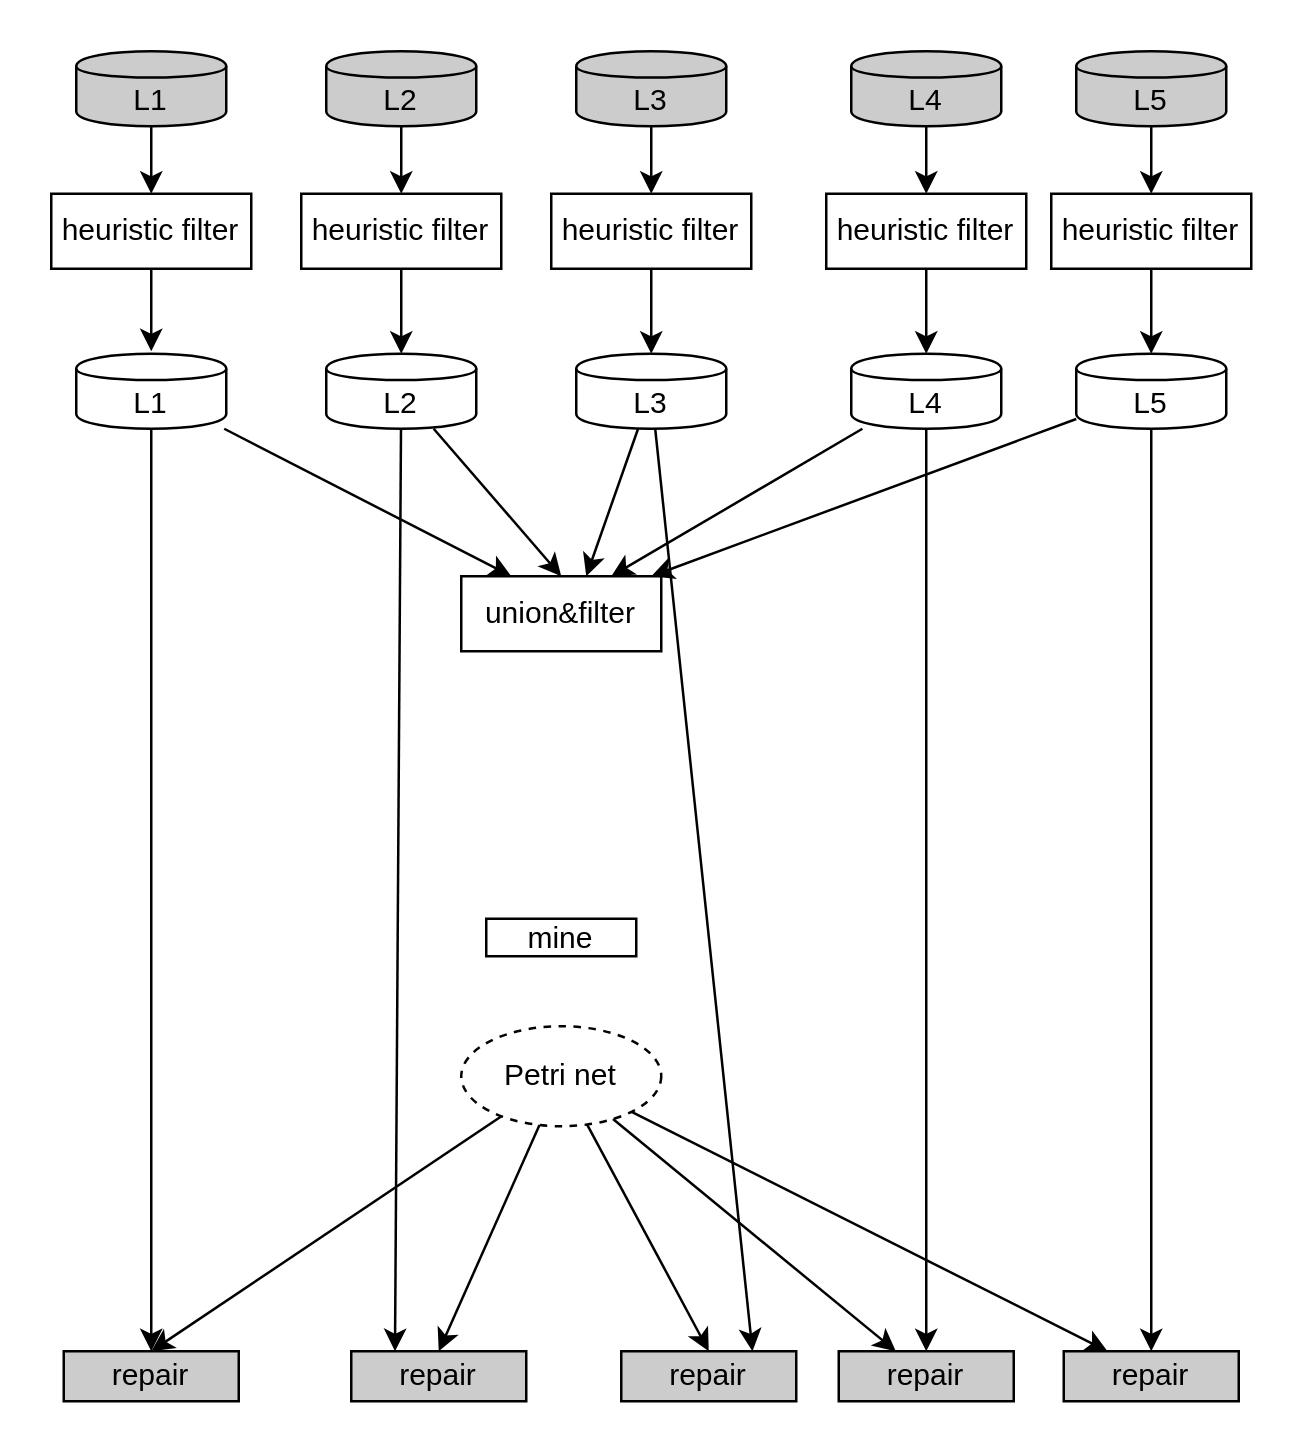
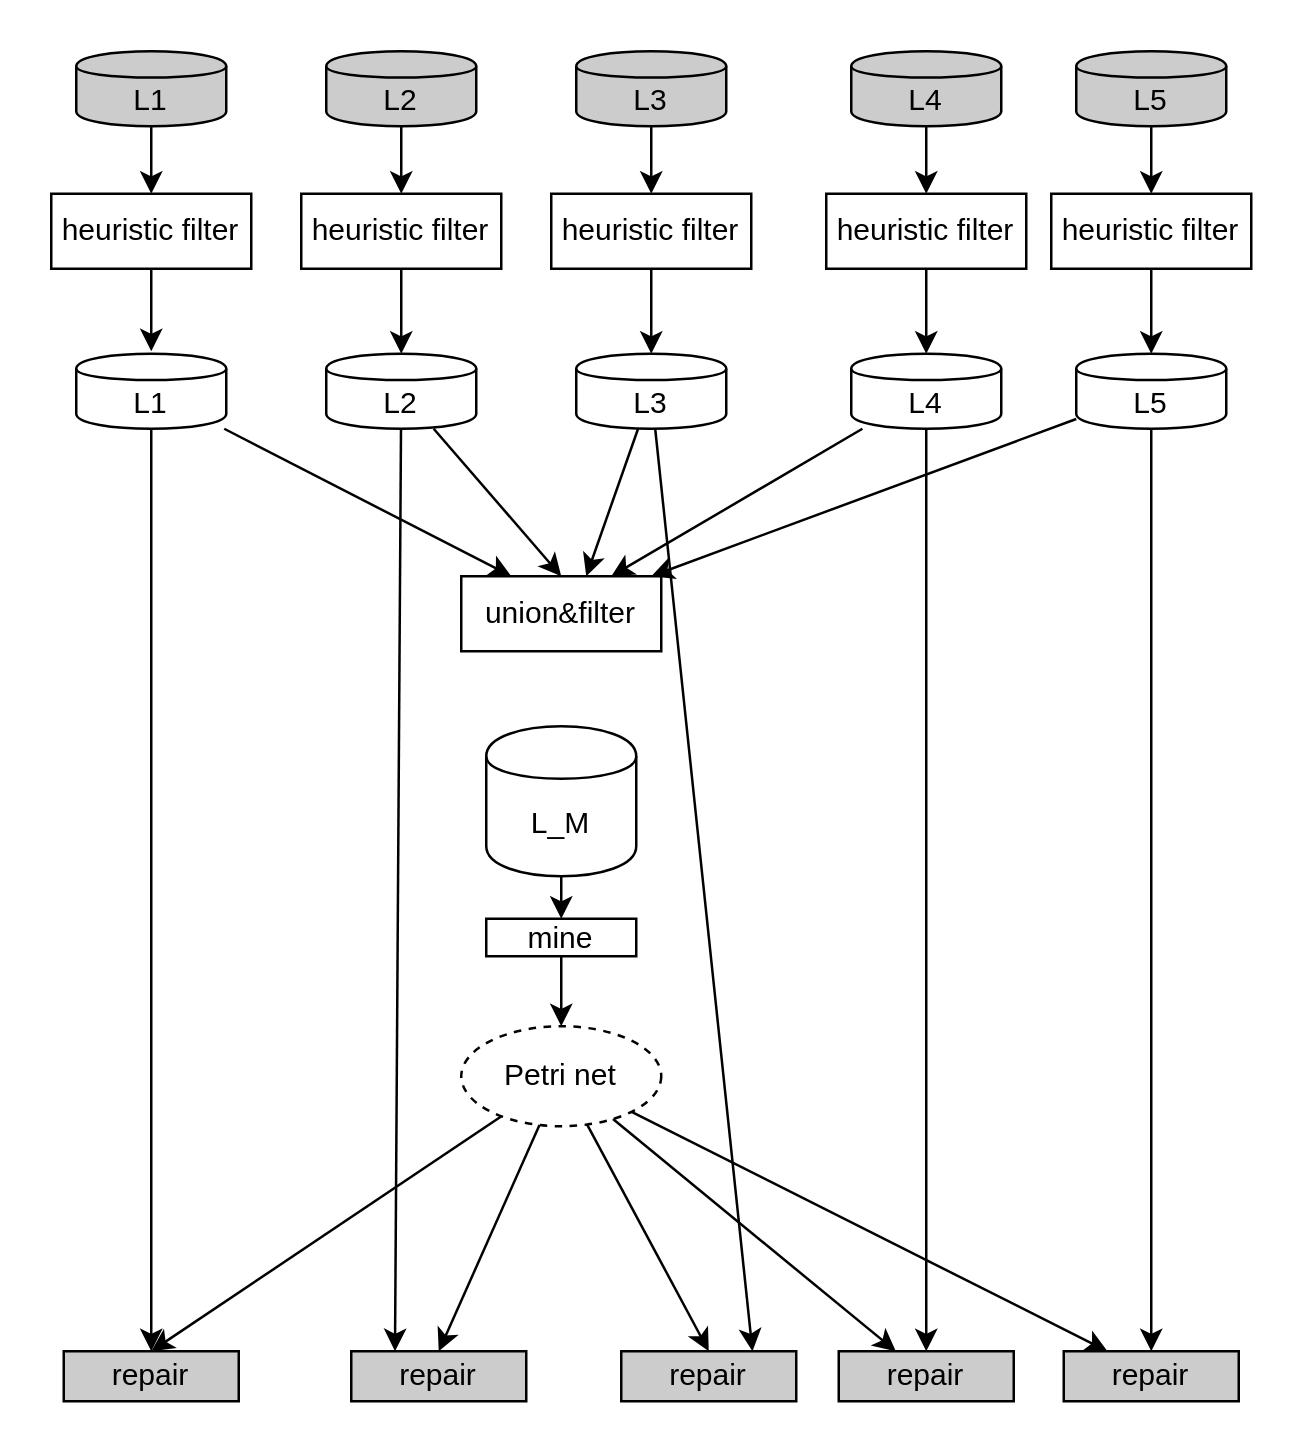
  <mxCell id="0" />
  <mxCell id="1" parent="0" />
  <mxCell id="2" style="edgeStyle=orthogonalEdgeStyle;rounded=0;orthogonalLoop=1;jettySize=auto;html=1;entryX=0.5;entryY=0;entryDx=0;entryDy=0;" parent="1" source="3" target="28" edge="1"><mxGeometry relative="1" as="geometry" /></mxCell>
  <mxCell id="3" value="L1" style="shape=cylinder;whiteSpace=wrap;html=1;boundedLbl=1;backgroundOutline=1;fillColor=#CCCCCC;" parent="1" vertex="1"><mxGeometry x="30" y="20" width="60" height="30" as="geometry" /></mxCell>
  <mxCell id="4" style="edgeStyle=orthogonalEdgeStyle;rounded=0;orthogonalLoop=1;jettySize=auto;html=1;entryX=0.5;entryY=0;entryDx=0;entryDy=0;" parent="1" source="5" target="30" edge="1"><mxGeometry relative="1" as="geometry" /></mxCell>
  <mxCell id="5" value="L2" style="shape=cylinder;whiteSpace=wrap;html=1;boundedLbl=1;backgroundOutline=1;fillColor=#CCCCCC;" parent="1" vertex="1"><mxGeometry x="130" y="20" width="60" height="30" as="geometry" /></mxCell>
  <mxCell id="6" style="edgeStyle=orthogonalEdgeStyle;rounded=0;orthogonalLoop=1;jettySize=auto;html=1;entryX=0.5;entryY=0;entryDx=0;entryDy=0;" parent="1" source="7" target="32" edge="1"><mxGeometry relative="1" as="geometry" /></mxCell>
  <mxCell id="7" value="L3" style="shape=cylinder;whiteSpace=wrap;html=1;boundedLbl=1;backgroundOutline=1;fillColor=#CCCCCC;" parent="1" vertex="1"><mxGeometry x="230" y="20" width="60" height="30" as="geometry" /></mxCell>
  <mxCell id="8" style="edgeStyle=orthogonalEdgeStyle;rounded=0;orthogonalLoop=1;jettySize=auto;html=1;entryX=0.5;entryY=0;entryDx=0;entryDy=0;" parent="1" source="9" target="34" edge="1"><mxGeometry relative="1" as="geometry" /></mxCell>
  <mxCell id="9" value="L4" style="shape=cylinder;whiteSpace=wrap;html=1;boundedLbl=1;backgroundOutline=1;fillColor=#CCCCCC;" parent="1" vertex="1"><mxGeometry x="340" y="20" width="60" height="30" as="geometry" /></mxCell>
  <mxCell id="10" style="edgeStyle=orthogonalEdgeStyle;rounded=0;orthogonalLoop=1;jettySize=auto;html=1;" parent="1" source="11" target="36" edge="1"><mxGeometry relative="1" as="geometry" /></mxCell>
  <mxCell id="11" value="L5" style="shape=cylinder;whiteSpace=wrap;html=1;boundedLbl=1;backgroundOutline=1;fillColor=#CCCCCC;" parent="1" vertex="1"><mxGeometry x="430" y="20" width="60" height="30" as="geometry" /></mxCell>
  <mxCell id="12" style="rounded=0;orthogonalLoop=1;jettySize=auto;html=1;entryX=0.25;entryY=0;entryDx=0;entryDy=0;" parent="1" source="14" target="39" edge="1"><mxGeometry relative="1" as="geometry" /></mxCell>
  <mxCell id="13" style="edgeStyle=none;rounded=0;orthogonalLoop=1;jettySize=auto;html=1;" parent="1" source="14" target="46" edge="1"><mxGeometry relative="1" as="geometry"><mxPoint x="60" y="510" as="targetPoint" /></mxGeometry></mxCell>
  <mxCell id="14" value="L1" style="shape=cylinder;whiteSpace=wrap;html=1;boundedLbl=1;backgroundOutline=1;" parent="1" vertex="1"><mxGeometry x="30" y="141" width="60" height="30" as="geometry" /></mxCell>
  <mxCell id="15" style="rounded=0;orthogonalLoop=1;jettySize=auto;html=1;entryX=0.5;entryY=0;entryDx=0;entryDy=0;" parent="1" source="17" target="39" edge="1"><mxGeometry relative="1" as="geometry" /></mxCell>
  <mxCell id="16" style="edgeStyle=none;rounded=0;orthogonalLoop=1;jettySize=auto;html=1;entryX=0.25;entryY=0;entryDx=0;entryDy=0;" parent="1" source="17" target="47" edge="1"><mxGeometry relative="1" as="geometry" /></mxCell>
  <mxCell id="17" value="L2" style="shape=cylinder;whiteSpace=wrap;html=1;boundedLbl=1;backgroundOutline=1;" parent="1" vertex="1"><mxGeometry x="130" y="141" width="60" height="30" as="geometry" /></mxCell>
  <mxCell id="18" style="rounded=0;orthogonalLoop=1;jettySize=auto;html=1;entryX=0.625;entryY=0;entryDx=0;entryDy=0;entryPerimeter=0;" parent="1" source="20" target="39" edge="1"><mxGeometry relative="1" as="geometry" /></mxCell>
  <mxCell id="19" style="edgeStyle=none;rounded=0;orthogonalLoop=1;jettySize=auto;html=1;entryX=0.75;entryY=0;entryDx=0;entryDy=0;" parent="1" source="20" target="48" edge="1"><mxGeometry relative="1" as="geometry" /></mxCell>
  <mxCell id="20" value="L3" style="shape=cylinder;whiteSpace=wrap;html=1;boundedLbl=1;backgroundOutline=1;" parent="1" vertex="1"><mxGeometry x="230" y="141" width="60" height="30" as="geometry" /></mxCell>
  <mxCell id="21" style="edgeStyle=none;rounded=0;orthogonalLoop=1;jettySize=auto;html=1;entryX=0.75;entryY=0;entryDx=0;entryDy=0;" parent="1" source="23" target="39" edge="1"><mxGeometry relative="1" as="geometry" /></mxCell>
  <mxCell id="22" style="edgeStyle=none;rounded=0;orthogonalLoop=1;jettySize=auto;html=1;" parent="1" source="23" target="49" edge="1"><mxGeometry relative="1" as="geometry" /></mxCell>
  <mxCell id="23" value="L4" style="shape=cylinder;whiteSpace=wrap;html=1;boundedLbl=1;backgroundOutline=1;" parent="1" vertex="1"><mxGeometry x="340" y="141" width="60" height="30" as="geometry" /></mxCell>
  <mxCell id="24" style="edgeStyle=none;rounded=0;orthogonalLoop=1;jettySize=auto;html=1;entryX=0.95;entryY=0;entryDx=0;entryDy=0;entryPerimeter=0;" parent="1" source="26" target="39" edge="1"><mxGeometry relative="1" as="geometry" /></mxCell>
  <mxCell id="25" style="edgeStyle=none;rounded=0;orthogonalLoop=1;jettySize=auto;html=1;entryX=0.5;entryY=0;entryDx=0;entryDy=0;" parent="1" source="26" target="50" edge="1"><mxGeometry relative="1" as="geometry" /></mxCell>
  <mxCell id="26" value="L5" style="shape=cylinder;whiteSpace=wrap;html=1;boundedLbl=1;backgroundOutline=1;" parent="1" vertex="1"><mxGeometry x="430" y="141" width="60" height="30" as="geometry" /></mxCell>
  <mxCell id="27" style="edgeStyle=orthogonalEdgeStyle;rounded=0;orthogonalLoop=1;jettySize=auto;html=1;" parent="1" source="28" edge="1"><mxGeometry relative="1" as="geometry"><mxPoint x="60" y="140" as="targetPoint" /></mxGeometry></mxCell>
  <mxCell id="28" value="heuristic filter" style="rounded=0;whiteSpace=wrap;html=1;" parent="1" vertex="1"><mxGeometry x="20" y="77" width="80" height="30" as="geometry" /></mxCell>
  <mxCell id="29" style="edgeStyle=orthogonalEdgeStyle;rounded=0;orthogonalLoop=1;jettySize=auto;html=1;entryX=0.5;entryY=0;entryDx=0;entryDy=0;" parent="1" source="30" target="17" edge="1"><mxGeometry relative="1" as="geometry" /></mxCell>
  <mxCell id="30" value="heuristic filter" style="rounded=0;whiteSpace=wrap;html=1;" parent="1" vertex="1"><mxGeometry x="120" y="77" width="80" height="30" as="geometry" /></mxCell>
  <mxCell id="31" style="edgeStyle=orthogonalEdgeStyle;rounded=0;orthogonalLoop=1;jettySize=auto;html=1;entryX=0.5;entryY=0;entryDx=0;entryDy=0;" parent="1" source="32" target="20" edge="1"><mxGeometry relative="1" as="geometry" /></mxCell>
  <mxCell id="32" value="heuristic filter" style="rounded=0;whiteSpace=wrap;html=1;" parent="1" vertex="1"><mxGeometry x="220" y="77" width="80" height="30" as="geometry" /></mxCell>
  <mxCell id="33" style="edgeStyle=orthogonalEdgeStyle;rounded=0;orthogonalLoop=1;jettySize=auto;html=1;entryX=0.5;entryY=0;entryDx=0;entryDy=0;" parent="1" source="34" target="23" edge="1"><mxGeometry relative="1" as="geometry" /></mxCell>
  <mxCell id="34" value="heuristic filter" style="rounded=0;whiteSpace=wrap;html=1;" parent="1" vertex="1"><mxGeometry x="330" y="77" width="80" height="30" as="geometry" /></mxCell>
  <mxCell id="35" style="edgeStyle=orthogonalEdgeStyle;rounded=0;orthogonalLoop=1;jettySize=auto;html=1;entryX=0.5;entryY=0;entryDx=0;entryDy=0;" parent="1" source="36" target="26" edge="1"><mxGeometry relative="1" as="geometry" /></mxCell>
  <mxCell id="36" value="heuristic filter" style="rounded=0;whiteSpace=wrap;html=1;" parent="1" vertex="1"><mxGeometry x="420" y="77" width="80" height="30" as="geometry" /></mxCell>
+ <mxCell id="37" style="edgeStyle=none;rounded=0;orthogonalLoop=1;jettySize=auto;html=1;" parent="1" source="51" target="45" edge="1"><mxGeometry relative="1" as="geometry" /></mxCell>
+ <mxCell id="38" value="L_M" style="shape=cylinder;whiteSpace=wrap;html=1;boundedLbl=1;backgroundOutline=1;" parent="1" vertex="1"><mxGeometry x="194" y="290" width="60" height="60" as="geometry" /></mxCell>
  <mxCell id="39" value="union&amp;amp;filter" style="rounded=0;whiteSpace=wrap;html=1;fillColor=none;" parent="1" vertex="1"><mxGeometry x="184" y="230" width="80" height="30" as="geometry" /></mxCell>
  <mxCell id="40" style="edgeStyle=none;rounded=0;orthogonalLoop=1;jettySize=auto;html=1;entryX=0.5;entryY=0;entryDx=0;entryDy=0;" parent="1" source="45" target="46" edge="1"><mxGeometry relative="1" as="geometry" /></mxCell>
  <mxCell id="41" style="edgeStyle=none;rounded=0;orthogonalLoop=1;jettySize=auto;html=1;entryX=0.5;entryY=0;entryDx=0;entryDy=0;" parent="1" source="45" target="47" edge="1"><mxGeometry relative="1" as="geometry" /></mxCell>
  <mxCell id="42" style="edgeStyle=none;rounded=0;orthogonalLoop=1;jettySize=auto;html=1;entryX=0.5;entryY=0;entryDx=0;entryDy=0;" parent="1" source="45" target="48" edge="1"><mxGeometry relative="1" as="geometry" /></mxCell>
  <mxCell id="43" style="edgeStyle=none;rounded=0;orthogonalLoop=1;jettySize=auto;html=1;" parent="1" source="45" target="49" edge="1"><mxGeometry relative="1" as="geometry" /></mxCell>
  <mxCell id="44" style="edgeStyle=none;rounded=0;orthogonalLoop=1;jettySize=auto;html=1;entryX=0.25;entryY=0;entryDx=0;entryDy=0;" parent="1" source="45" target="50" edge="1"><mxGeometry relative="1" as="geometry" /></mxCell>
  <mxCell id="45" value="Petri net" style="ellipse;whiteSpace=wrap;html=1;fillColor=none;dashed=1;" parent="1" vertex="1"><mxGeometry x="184" y="410" width="80" height="40" as="geometry" /></mxCell>
  <mxCell id="46" value="repair" style="rounded=0;whiteSpace=wrap;html=1;fillColor=#CCCCCC;" parent="1" vertex="1"><mxGeometry x="25" y="540" width="70" height="20" as="geometry" /></mxCell>
  <mxCell id="47" value="repair" style="rounded=0;whiteSpace=wrap;html=1;fillColor=#CCCCCC;" parent="1" vertex="1"><mxGeometry x="140" y="540" width="70" height="20" as="geometry" /></mxCell>
  <mxCell id="48" value="repair" style="rounded=0;whiteSpace=wrap;html=1;fillColor=#CCCCCC;" parent="1" vertex="1"><mxGeometry x="248" y="540" width="70" height="20" as="geometry" /></mxCell>
  <mxCell id="49" value="repair" style="rounded=0;whiteSpace=wrap;html=1;fillColor=#CCCCCC;" parent="1" vertex="1"><mxGeometry x="335" y="540" width="70" height="20" as="geometry" /></mxCell>
  <mxCell id="50" value="repair" style="rounded=0;whiteSpace=wrap;html=1;fillColor=#CCCCCC;" parent="1" vertex="1"><mxGeometry x="425" y="540" width="70" height="20" as="geometry" /></mxCell>
  <mxCell id="51" value="mine" style="rounded=0;whiteSpace=wrap;html=1;fillColor=none;" parent="1" vertex="1"><mxGeometry x="194" y="367" width="60" height="15" as="geometry" /></mxCell>
+ <mxCell id="52" style="edgeStyle=none;rounded=0;orthogonalLoop=1;jettySize=auto;html=1;" parent="1" source="38" target="51" edge="1"><mxGeometry relative="1" as="geometry"><mxPoint x="224" y="350" as="sourcePoint" /><mxPoint x="224" y="410" as="targetPoint" /></mxGeometry></mxCell>
